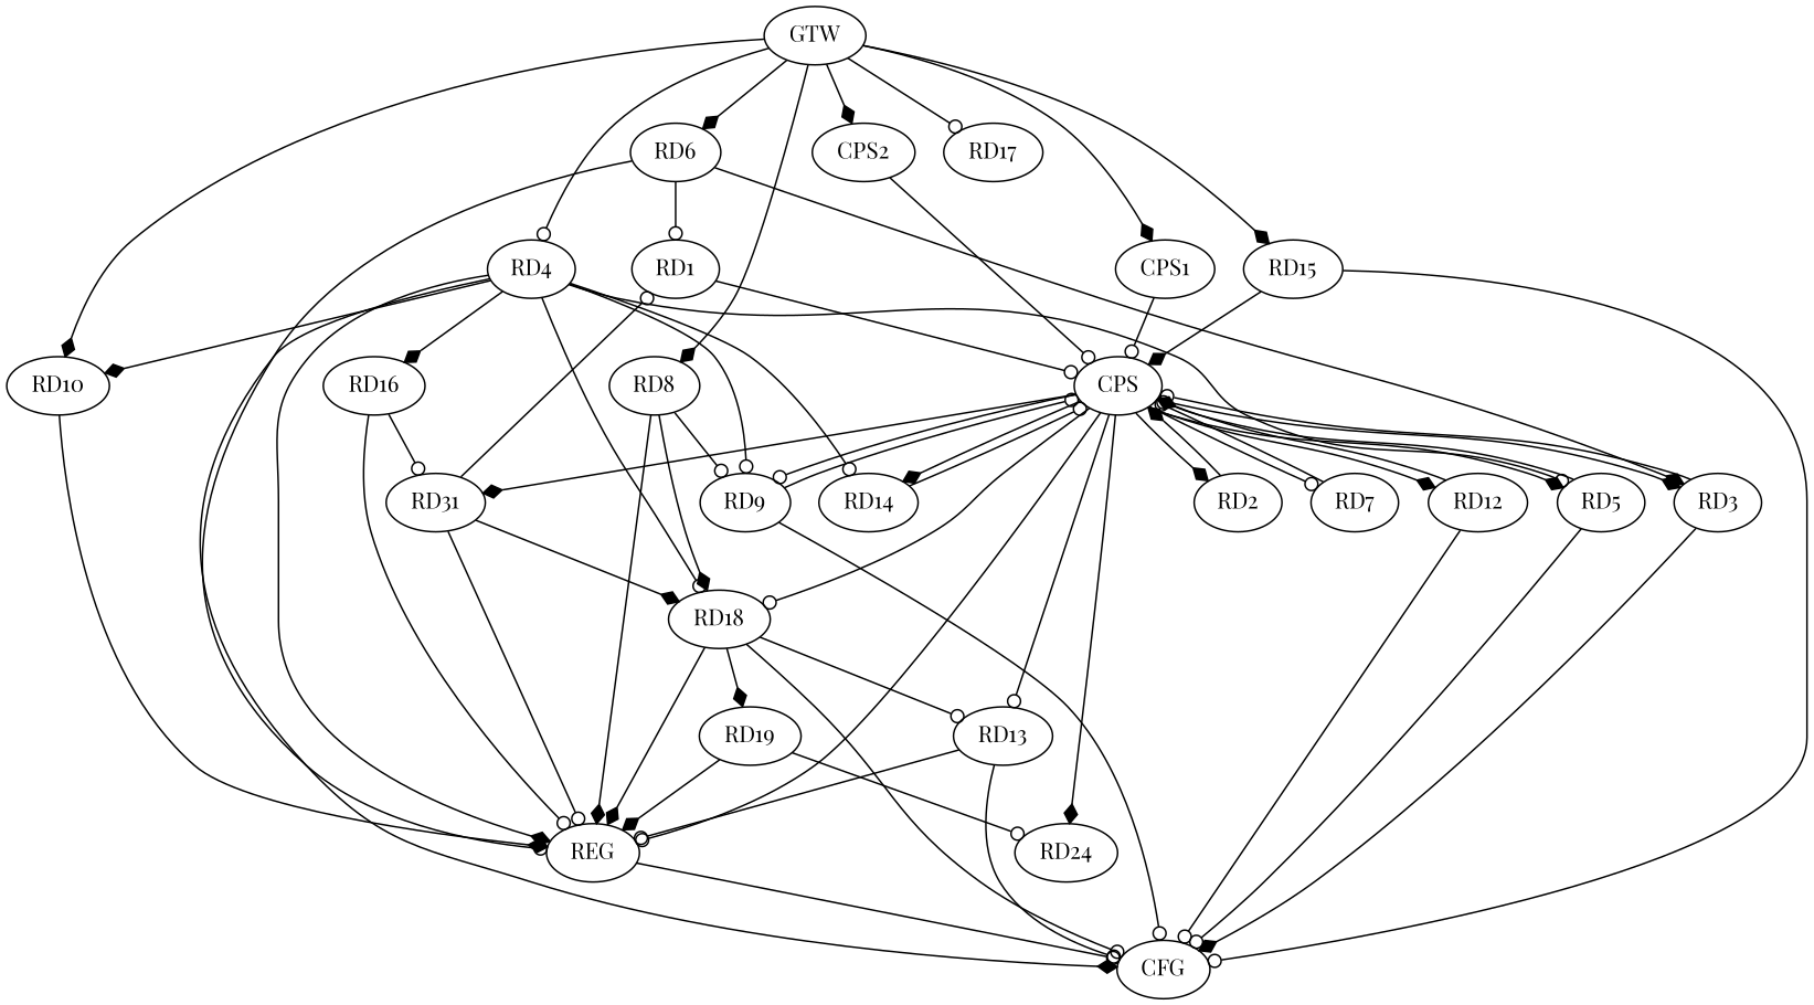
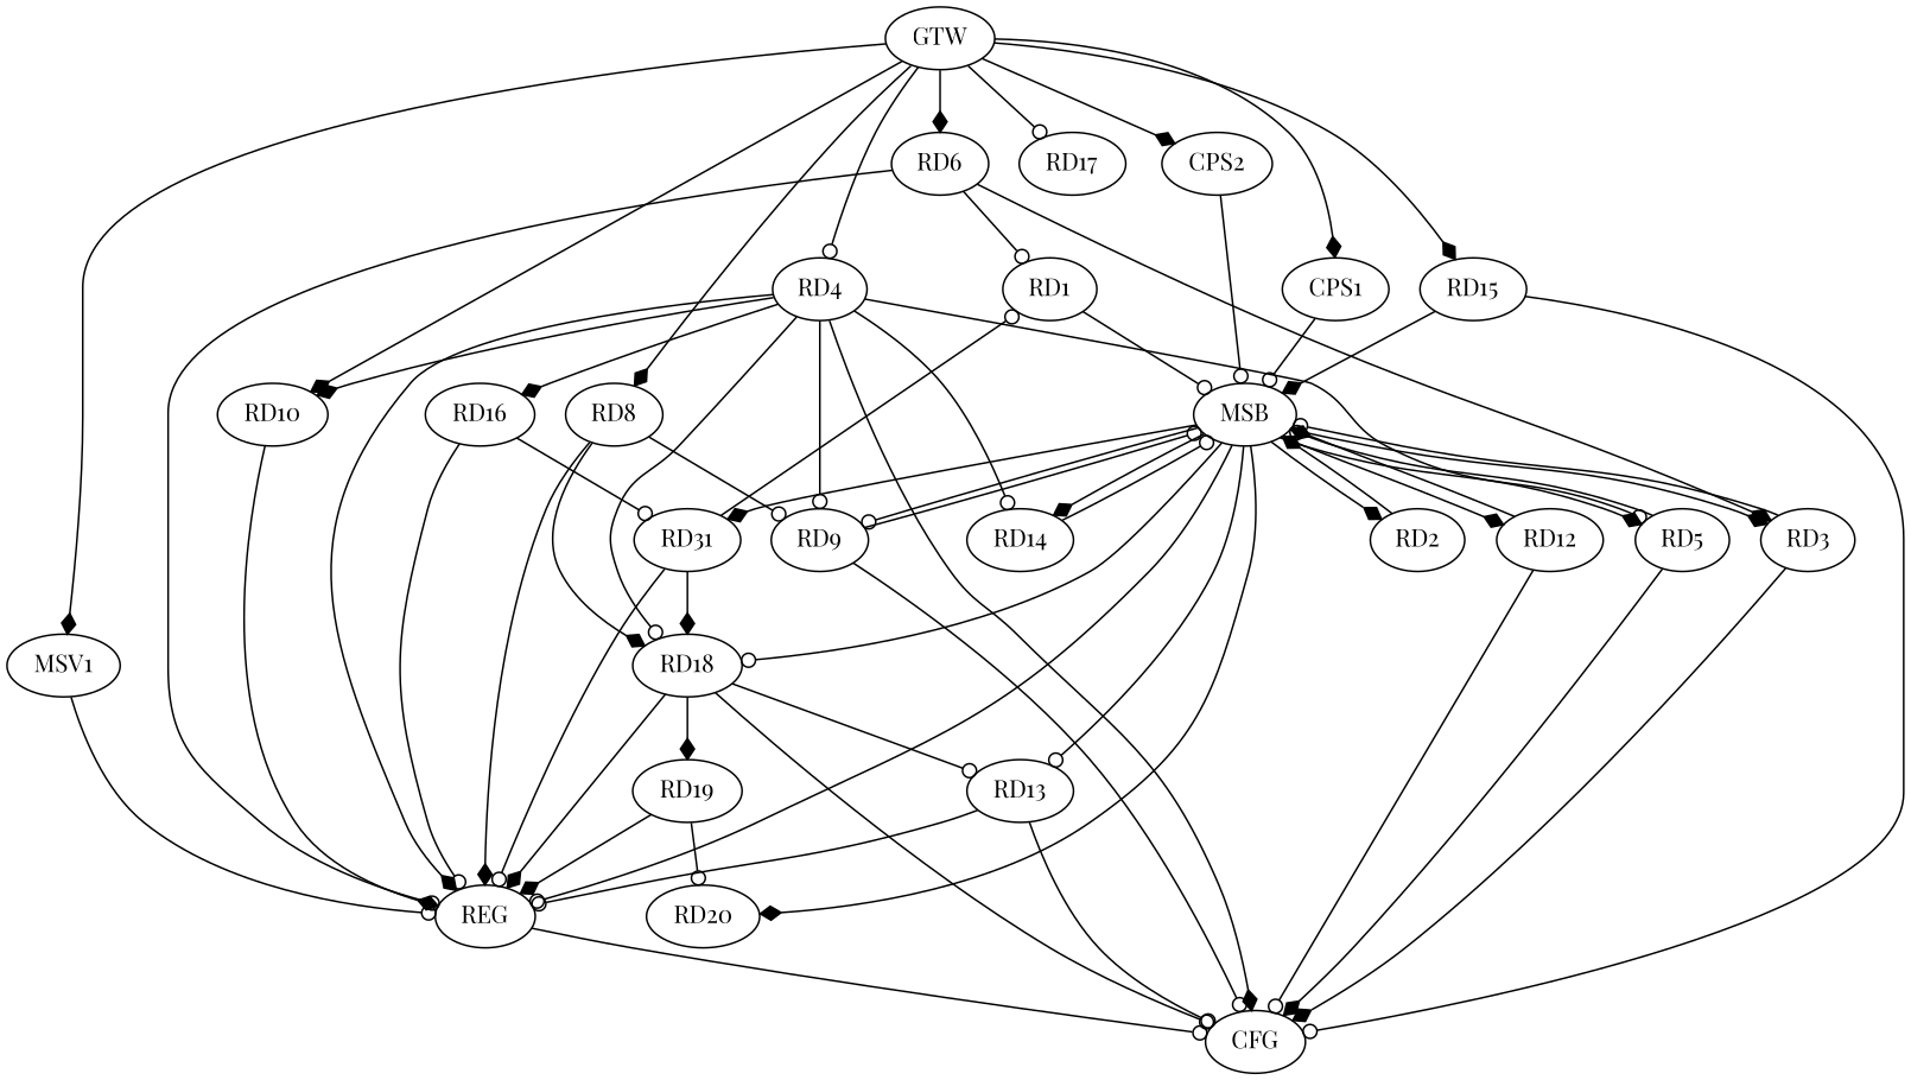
  strict digraph {
    fontname="Playfair Display"
    node [fontname="Playfair Display"]
    edge [arrowhead=odot fontname="Playfair Display"]
    n1 [label=RD1]
-   n2 [label=CPS]
+   n2 [label=MSB]
    n3 [label=RD2]
    n4 [label=RD3]
    n5 [label=RD5]
    n6 [label=RD9]
    n7 [label=RD14]
    n8 [label=RD18]
    n9 [label=REG]
-   n10 [label=RD7]
    n11 [label=RD31]
    n12 [label=RD12]
    n13 [label=RD13]
-   n14 [label=RD24]
+   n14 [label=RD20]
    n15 [label=CFG]
    n16 [label=RD4]
    n17 [label=RD10]
    n18 [label=RD16]
    n19 [label=RD19]
    n20 [label=RD6]
    n21 [label=RD8]
    n22 [label=RD15]
    n23 [label=RD17]
    n24 [label=CPS1]
    n25 [label=CPS2]
    n26 [label=GTW]
+   n27 [label=MSV1]
    n1 -> n2
    n2 -> n3 [arrowhead=diamond]
    n2 -> n4 [arrowhead=diamond]
    n2 -> n5 [arrowhead=diamond]
    n2 -> n6
    n2 -> n7 [arrowhead=diamond]
    n2 -> n8
    n2 -> n9
-   n2 -> n10
    n2 -> n11 [arrowhead=diamond]
    n2 -> n12 [arrowhead=diamond]
    n2 -> n13
    n2 -> n14 [arrowhead=diamond]
    n3 -> n2 [arrowhead=diamond]
    n4 -> n2
    n4 -> n15 [arrowhead=diamond]
    n5 -> n2
-   n5 -> n15
+   n5 -> n15 [arrowhead=diamond]
    n6 -> n2
    n6 -> n15
    n7 -> n2
    n8 -> n9 [arrowhead=diamond]
    n8 -> n13
    n8 -> n15
    n8 -> n19 [arrowhead=diamond]
    n9 -> n15
-   n10 -> n2
    n11 -> n1
    n11 -> n8 [arrowhead=diamond]
    n11 -> n9
    n12 -> n2 [arrowhead=diamond]
    n12 -> n15
    n13 -> n9
    n13 -> n15
    n16 -> n5
    n16 -> n6
    n16 -> n7
    n16 -> n8
    n16 -> n9 [arrowhead=diamond]
    n16 -> n15 [arrowhead=diamond]
    n16 -> n17 [arrowhead=diamond]
    n16 -> n18 [arrowhead=diamond]
    n17 -> n9 [arrowhead=diamond]
    n18 -> n9
    n18 -> n11
    n19 -> n9 [arrowhead=diamond]
    n19 -> n14
    n20 -> n1
    n20 -> n4 [arrowhead=diamond]
    n20 -> n9
    n21 -> n6
    n21 -> n8 [arrowhead=diamond]
    n21 -> n9 [arrowhead=diamond]
    n22 -> n2 [arrowhead=diamond]
    n22 -> n15
    n24 -> n2
    n25 -> n2
    n26 -> n16
    n26 -> n17 [arrowhead=diamond]
    n26 -> n20 [arrowhead=diamond]
    n26 -> n21 [arrowhead=diamond]
    n26 -> n22 [arrowhead=diamond]
    n26 -> n23
    n26 -> n24 [arrowhead=diamond]
    n26 -> n25 [arrowhead=diamond]
+   n26 -> n27 [arrowhead=diamond]
+   n27 -> n9
  }
